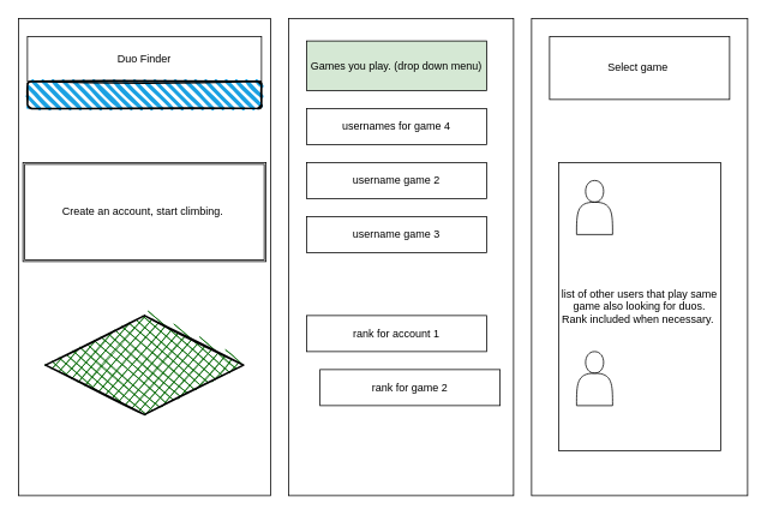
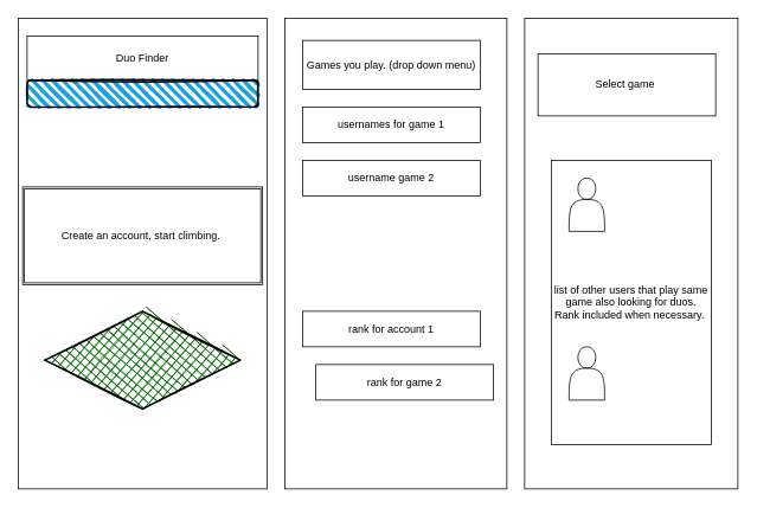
  <mxCell id="0" />
  <mxCell id="1" parent="0" />
  <mxCell id="2" value="&lt;p&gt;&lt;br&gt;&lt;/p&gt;" style="rounded=0;whiteSpace=wrap;html=1;" vertex="1" parent="1"><mxGeometry x="20" y="20" width="280" height="530" as="geometry" /></mxCell>
  <mxCell id="3" value="Duo Finder" style="html=1;whiteSpace=wrap;container=1;recursiveResize=0;collapsible=0;" vertex="1" parent="1"><mxGeometry x="30" y="40" width="260" height="50" as="geometry" /></mxCell>
  <mxCell id="4" value="" style="rounded=1;whiteSpace=wrap;html=1;strokeWidth=2;fillWeight=4;hachureGap=8;hachureAngle=45;fillColor=#1ba1e2;sketch=1;" vertex="1" parent="1"><mxGeometry x="30" y="90" width="260" height="30" as="geometry" /></mxCell>
- <mxCell id="5" value="Create an account, start climbing.&amp;nbsp;" style="shape=ext;double=1;rounded=0;whiteSpace=wrap;html=1;" vertex="1" parent="1"><mxGeometry x="25" y="180" width="270" height="110" as="geometry" /></mxCell>
+ <mxCell id="5" value="Create an account, start climbing.&amp;nbsp;" style="shape=ext;double=1;rounded=0;whiteSpace=wrap;html=1;" vertex="1" parent="1"><mxGeometry x="25" y="210" width="270" height="110" as="geometry" /></mxCell>
  <mxCell id="6" value="" style="rounded=0;whiteSpace=wrap;html=1;" vertex="1" parent="1"><mxGeometry x="590" y="20" width="240" height="530" as="geometry" /></mxCell>
- <mxCell id="7" value="Select game&amp;nbsp;" style="rounded=0;whiteSpace=wrap;html=1;" vertex="1" parent="1"><mxGeometry x="610" y="40" width="200" height="70" as="geometry" /></mxCell>
+ <mxCell id="7" value="Select game&amp;nbsp;" style="rounded=0;whiteSpace=wrap;html=1;" vertex="1" parent="1"><mxGeometry x="605" y="60" width="200" height="70" as="geometry" /></mxCell>
  <mxCell id="8" value="list of other users that play same game also looking for duos. Rank included when necessary.&amp;nbsp;" style="rounded=0;whiteSpace=wrap;html=1;" vertex="1" parent="1"><mxGeometry x="620" y="180" width="180" height="320" as="geometry" /></mxCell>
  <mxCell id="9" value="" style="shape=actor;whiteSpace=wrap;html=1;" vertex="1" parent="1"><mxGeometry x="640" y="200" width="40" height="60" as="geometry" /></mxCell>
  <mxCell id="10" value="" style="shape=actor;whiteSpace=wrap;html=1;" vertex="1" parent="1"><mxGeometry x="640" y="390" width="40" height="60" as="geometry" /></mxCell>
  <mxCell id="11" value="" style="rhombus;whiteSpace=wrap;html=1;strokeWidth=2;fillWeight=-1;hachureGap=8;fillStyle=cross-hatch;fillColor=#006600;sketch=1;" vertex="1" parent="1"><mxGeometry x="50" y="350" width="220" height="110" as="geometry" /></mxCell>
  <mxCell id="12" value="" style="rounded=0;whiteSpace=wrap;html=1;" vertex="1" parent="1"><mxGeometry x="320" y="20" width="250" height="530" as="geometry" /></mxCell>
- <mxCell id="13" value="Games you play. (drop down menu)" style="rounded=0;whiteSpace=wrap;html=1;fillColor=#d5e8d4;" vertex="1" parent="1"><mxGeometry x="340" y="45" width="200" height="55" as="geometry" /></mxCell>
- <mxCell id="14" value="usernames for game 4" style="rounded=0;whiteSpace=wrap;html=1;" vertex="1" parent="1"><mxGeometry x="340" y="120" width="200" height="40" as="geometry" /></mxCell>
+ <mxCell id="13" value="Games you play. (drop down menu)" style="rounded=0;whiteSpace=wrap;html=1;" vertex="1" parent="1"><mxGeometry x="340" y="45" width="200" height="55" as="geometry" /></mxCell>
+ <mxCell id="14" value="usernames for game 1" style="rounded=0;whiteSpace=wrap;html=1;" vertex="1" parent="1"><mxGeometry x="340" y="120" width="200" height="40" as="geometry" /></mxCell>
  <mxCell id="15" value="username game 2" style="rounded=0;whiteSpace=wrap;html=1;" vertex="1" parent="1"><mxGeometry x="340" y="180" width="200" height="40" as="geometry" /></mxCell>
- <mxCell id="16" value="username game 3" style="rounded=0;whiteSpace=wrap;html=1;" vertex="1" parent="1"><mxGeometry x="340" y="240" width="200" height="40" as="geometry" /></mxCell>
  <mxCell id="17" value="rank for account 1" style="rounded=0;whiteSpace=wrap;html=1;" vertex="1" parent="1"><mxGeometry x="340" y="350" width="200" height="40" as="geometry" /></mxCell>
  <mxCell id="18" value="rank for game 2" style="rounded=0;whiteSpace=wrap;html=1;" vertex="1" parent="1"><mxGeometry x="355" y="410" width="200" height="40" as="geometry" /></mxCell>
